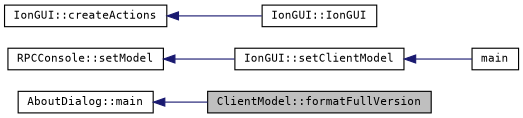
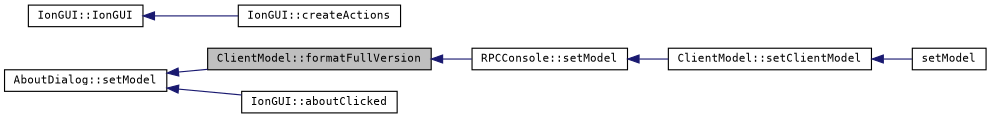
  digraph {
    fontname="DejaVu Sans Mono"
    rankdir=LR
    node [color=black fillcolor=white fontname="DejaVu Sans Mono" fontsize=10 shape=record style=filled]
    edge [color=midnightblue dir=back fontname="DejaVu Sans Mono" fontsize=10 labelfontname=Helvetica labelfontsize=10 style=solid]
    n1 [fillcolor=grey75 fontcolor=black height=0.2 label="ClientModel::formatFullVersion" width=0.4]
    n2 [height=0.2 label="RPCConsole::setModel" width=0.4]
-   n3 [height=0.2 label="AboutDialog::main" width=0.4]
-   n5 [height=0.2 label="IonGUI::setClientModel" width=0.4]
+   n3 [height=0.2 label="AboutDialog::setModel" width=0.4]
+   n4 [height=0.2 label="IonGUI::aboutClicked" width=0.4]
+   n5 [height=0.2 label="ClientModel::setClientModel" width=0.4]
    n6 [height=0.2 label="IonGUI::createActions" width=0.4]
    n7 [height=0.2 label="IonGUI::IonGUI" width=0.4]
-   n8 [height=0.2 label=main width=0.4]
+   n8 [height=0.2 label=setModel width=0.4]
+   n1 -> n2
    n2 -> n5
    n3 -> n1
+   n3 -> n4
    n5 -> n8
-   n6 -> n7
+   n7 -> n6
  }
